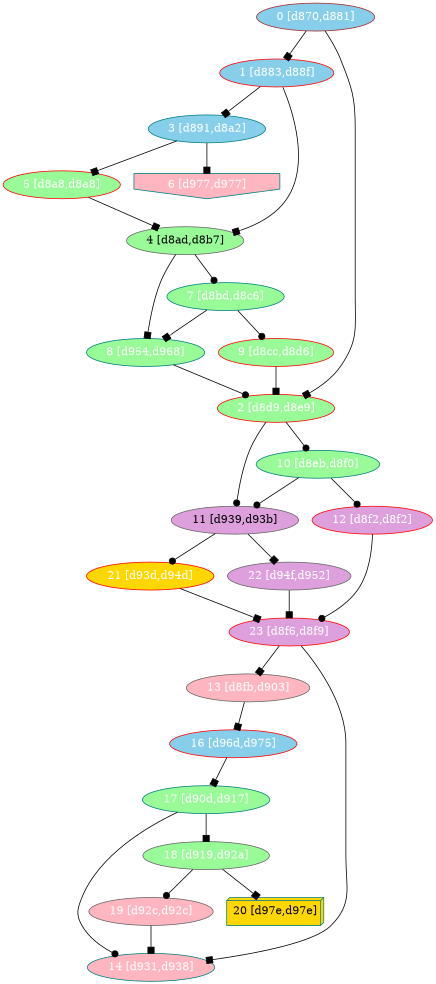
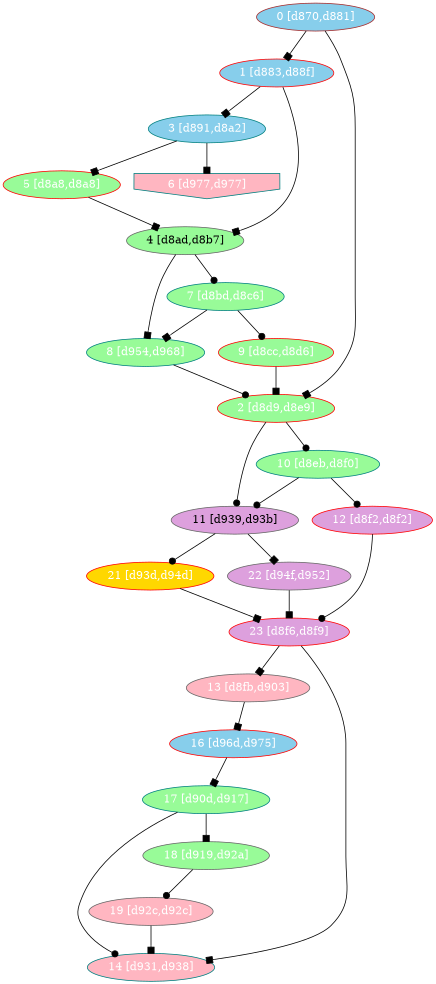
  digraph {
    node [color=red fillcolor=palegreen fontcolor="#ffffff" shape=oval style=filled]
    edge [arrowhead=box]
    n1 [color=brown fillcolor=skyblue label="0 [d870,d881]"]
    n2 [fillcolor=skyblue label="1 [d883,d88f]"]
    n3 [label="2 [d8d9,d8e9]"]
    n4 [color=teal fillcolor=skyblue label="3 [d891,d8a2]"]
    n5 [color=gray40 fontcolor="#000000" label="4 [d8ad,d8b7]"]
    n6 [color=teal label="10 [d8eb,d8f0]"]
    n7 [color=gray40 fillcolor=plum fontcolor="#000000" label="11 [d939,d93b]"]
    n8 [label="5 [d8a8,d8a8]"]
    n9 [color=teal fillcolor=lightpink label="6 [d977,d977]" shape=invhouse]
    n10 [color=teal label="7 [d8bd,d8c6]"]
    n11 [color=teal label="8 [d954,d968]"]
    n12 [fillcolor=plum label="12 [d8f2,d8f2]"]
    n13 [fillcolor=gold label="21 [d93d,d94d]"]
    n14 [color=gray40 fillcolor=plum label="22 [d94f,d952]"]
    n15 [label="9 [d8cc,d8d6]"]
    n16 [fillcolor=plum label="23 [d8f6,d8f9]"]
    n17 [color=gray40 fillcolor=lightpink label="13 [d8fb,d903]"]
    n18 [color=teal fillcolor=lightpink label="14 [d931,d938]"]
    n19 [fillcolor=skyblue label="16 [d96d,d975]"]
    n20 [color=teal label="17 [d90d,d917]"]
    n21 [color=gray40 label="18 [d919,d92a]"]
    n22 [color=gray40 fillcolor=lightpink label="19 [d92c,d92c]"]
-   n23 [color=teal fillcolor=gold fontcolor="#000000" label="20 [d97e,d97e]" shape=box3d]
    n1 -> n2
    n1 -> n3
    n2 -> n4
    n2 -> n5
    n3 -> n6 [arrowhead=dot]
    n3 -> n7 [arrowhead=dot]
    n4 -> n8
    n4 -> n9
    n5 -> n10 [arrowhead=dot]
    n5 -> n11
    n6 -> n7 [arrowhead=dot]
    n6 -> n12 [arrowhead=dot]
    n7 -> n13 [arrowhead=dot]
    n7 -> n14
    n8 -> n5
    n10 -> n11
    n10 -> n15 [arrowhead=dot]
    n11 -> n3 [arrowhead=dot]
    n12 -> n16 [arrowhead=dot]
    n13 -> n16
    n14 -> n16
    n15 -> n3
    n16 -> n17
    n16 -> n18
    n17 -> n19
    n19 -> n20
    n20 -> n18 [arrowhead=dot]
    n20 -> n21
    n21 -> n22 [arrowhead=dot]
-   n21 -> n23
    n22 -> n18
  }
